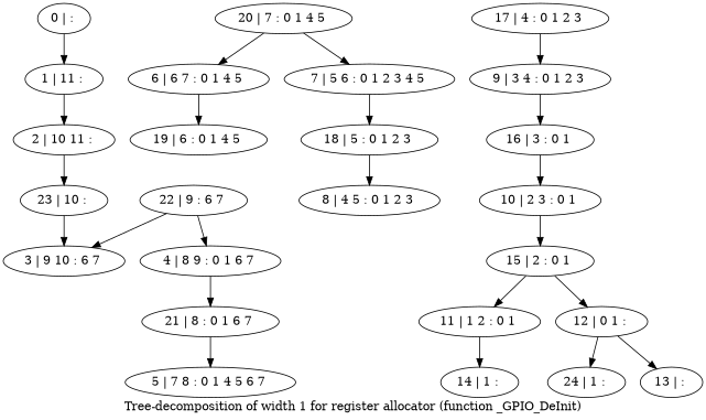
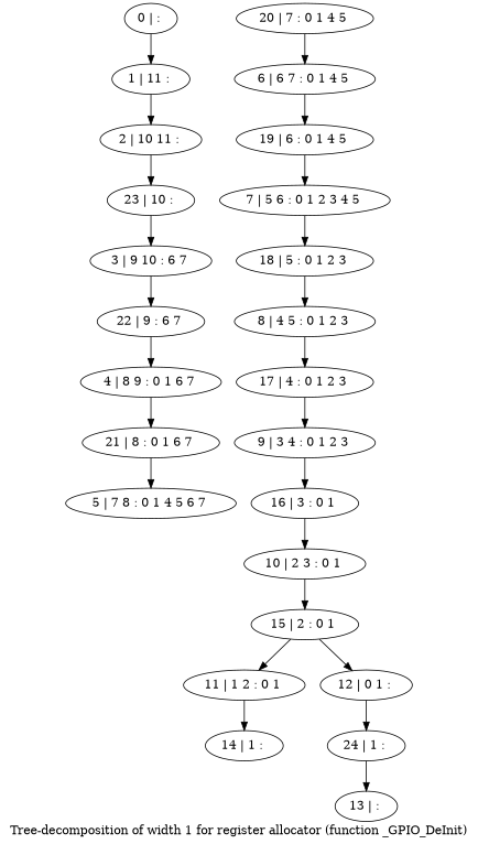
  digraph {
    label="Tree-decomposition of width 1 for register allocator (function _GPIO_DeInit)"
    n1 [label="0 | : "]
    n2 [label="1 | 11 : "]
    n3 [label="2 | 10 11 : "]
    n4 [label="23 | 10 : "]
    n5 [label="3 | 9 10 : 6 7 "]
    n6 [label="22 | 9 : 6 7 "]
    n7 [label="4 | 8 9 : 0 1 6 7 "]
    n8 [label="21 | 8 : 0 1 6 7 "]
    n9 [label="5 | 7 8 : 0 1 4 5 6 7 "]
    n10 [label="20 | 7 : 0 1 4 5 "]
    n11 [label="6 | 6 7 : 0 1 4 5 "]
    n12 [label="19 | 6 : 0 1 4 5 "]
    n13 [label="7 | 5 6 : 0 1 2 3 4 5 "]
    n14 [label="18 | 5 : 0 1 2 3 "]
    n15 [label="8 | 4 5 : 0 1 2 3 "]
    n16 [label="17 | 4 : 0 1 2 3 "]
    n17 [label="9 | 3 4 : 0 1 2 3 "]
    n18 [label="16 | 3 : 0 1 "]
    n19 [label="10 | 2 3 : 0 1 "]
    n20 [label="15 | 2 : 0 1 "]
    n21 [label="11 | 1 2 : 0 1 "]
    n22 [label="12 | 0 1 : "]
    n23 [label="14 | 1 : "]
    n24 [label="24 | 1 : "]
    n25 [label="13 | : "]
    n1 -> n2
    n2 -> n3
    n3 -> n4
    n4 -> n5
-   n6 -> n5
+   n5 -> n6
    n6 -> n7
    n7 -> n8
    n8 -> n9
    n10 -> n11
    n11 -> n12
-   n10 -> n13
+   n12 -> n13
    n13 -> n14
    n14 -> n15
+   n15 -> n16
    n16 -> n17
    n17 -> n18
    n18 -> n19
    n19 -> n20
    n20 -> n21
    n20 -> n22
    n21 -> n23
    n22 -> n24
-   n22 -> n25
+   n24 -> n25
  }
